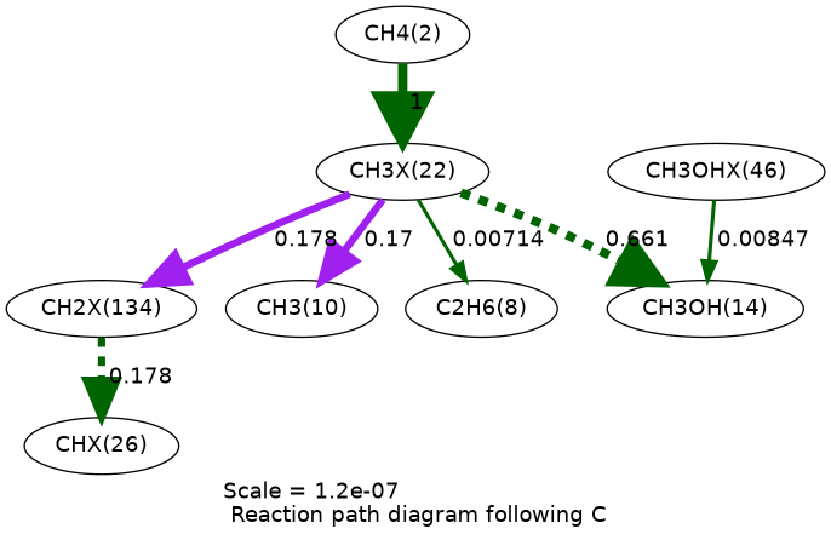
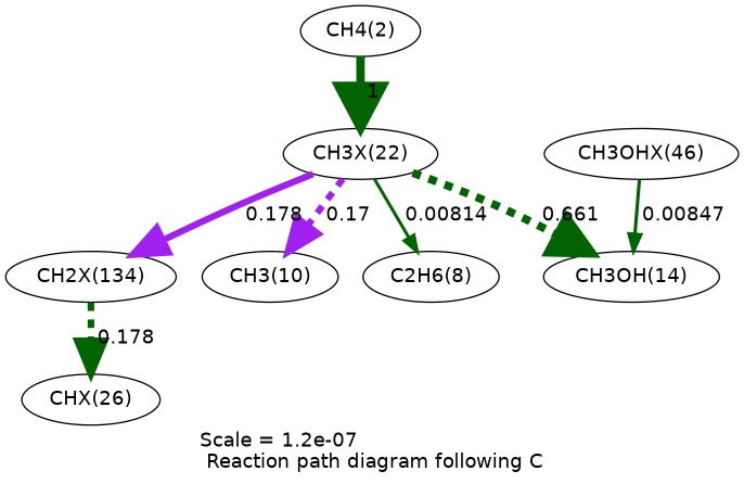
  digraph {
    fontname=Helvetica
    label="Scale = 1.2e-07\l Reaction path diagram following C"
    node [fontname=Helvetica]
    edge [arrowsize=2.35 color=darkgreen fontname=Helvetica penwidth=4.7 style=solid]
    n1 [label="CH4(2)"]
    n2 [label="CH3X(22)"]
    n3 [label="C2H6(8)"]
    n4 [label="CH3(10)"]
    n5 [label="CH3OH(14)"]
    n6 [label="CH2X(134)"]
    n7 [label="CHX(26)"]
    n8 [label="CH3OHX(46)"]
    n1 -> n2 [arrowsize=3 label=" 1" penwidth=6]
-   n2 -> n3 [arrowsize=1.13 label=" 0.00714" penwidth=2.27]
-   n2 -> n4 [arrowsize=2.33 color=purple label=" 0.17" penwidth=4.66]
+   n2 -> n3 [arrowsize=1.13 label=" 0.00814" penwidth=2.27]
+   n2 -> n4 [arrowsize=2.33 color=purple label=" 0.17" penwidth=4.66 style=dashed]
    n2 -> n5 [arrowsize=2.84 label=" 0.661" penwidth=5.69 style=dashed]
    n2 -> n6 [color=purple label=" 0.178" style=bold]
    n6 -> n7 [label=" 0.178" style=dashed]
    n8 -> n5 [arrowsize=1.2 label=" 0.00847" penwidth=2.4]
  }
